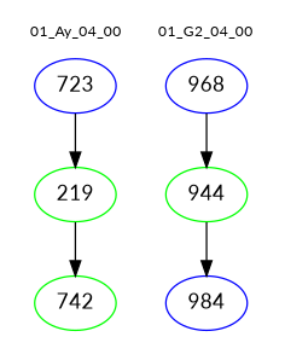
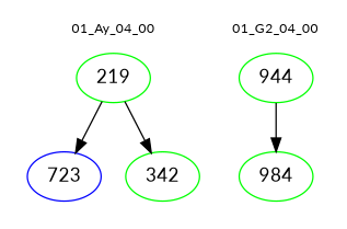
  digraph {
    fontname=Lato
    node [color=green fontname=Lato]
    edge [color=black fontname=Lato]
    n1 [color=blue label=723]
    n2 [label=219]
-   n3 [label=742]
-   n4 [color=blue label=968]
+   n3 [label=342]
    n5 [label=944]
-   n6 [color=blue label=984]
+   n6 [label=984]
    subgraph cluster_1 {
      color=white
      fontsize=10
      label="01_Ay_04_00"
      n1
      n2
      n3
    }
    subgraph cluster_2 {
      color=white
      fontsize=10
      label="01_G2_04_00"
-     n4
      n5
      n6
    }
-   n1 -> n2
+   n2 -> n1
    n2 -> n3
-   n4 -> n5
    n5 -> n6
  }
